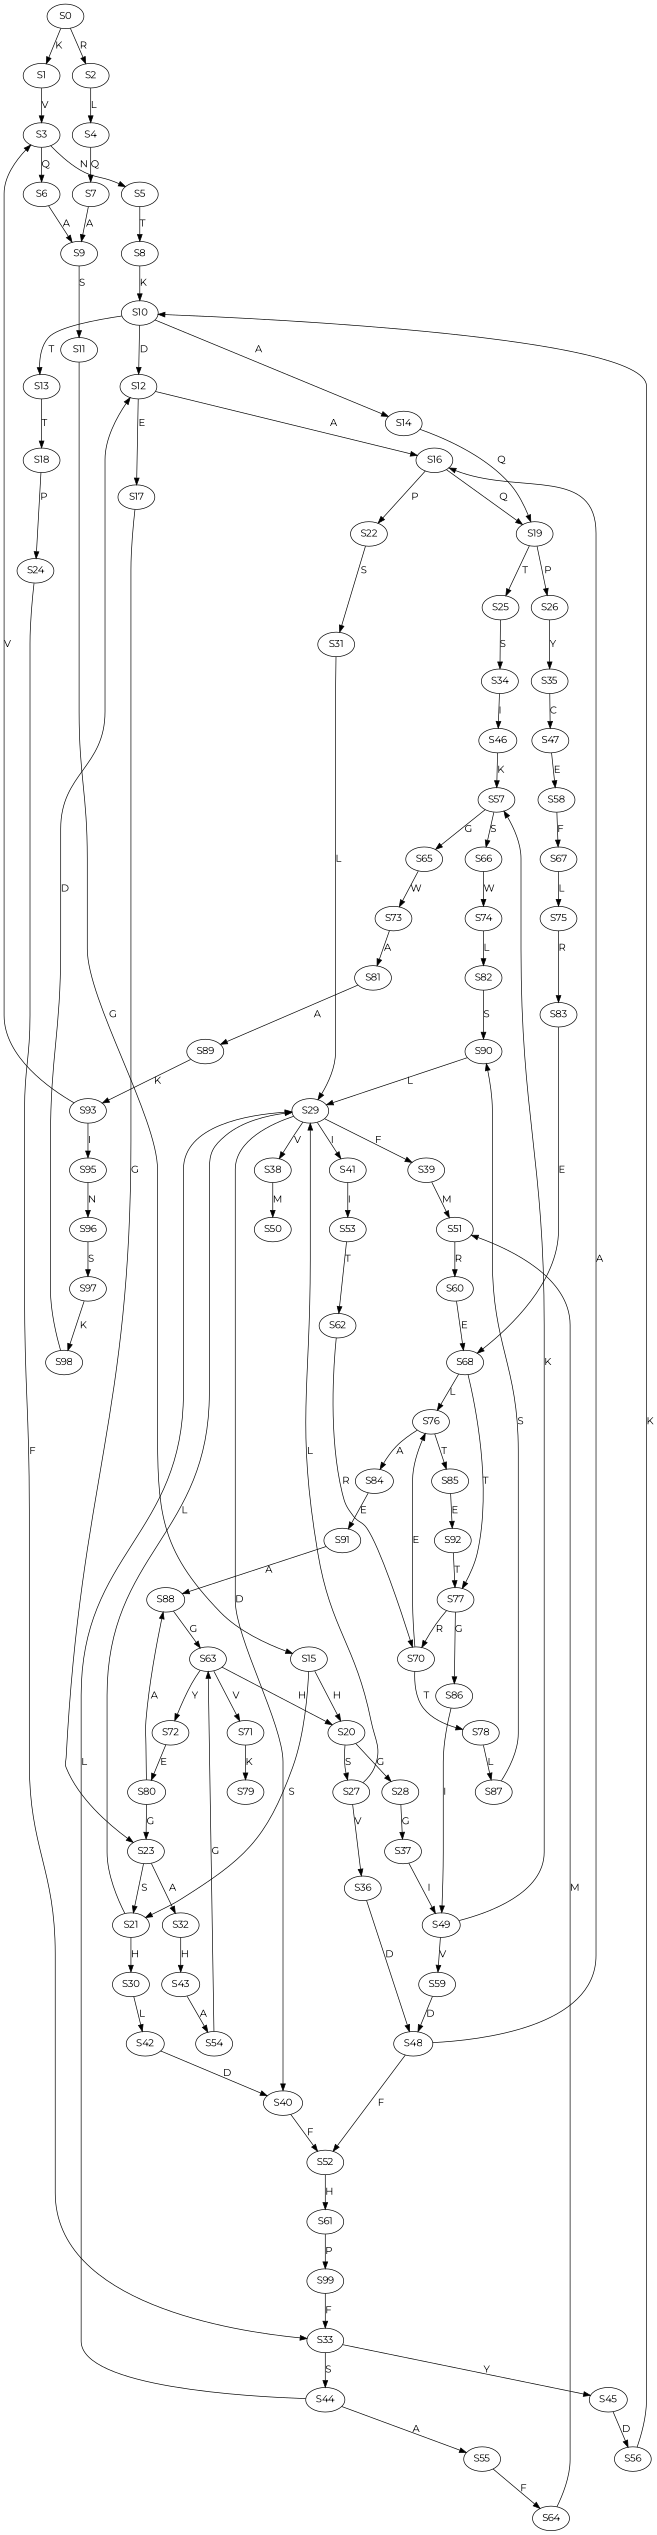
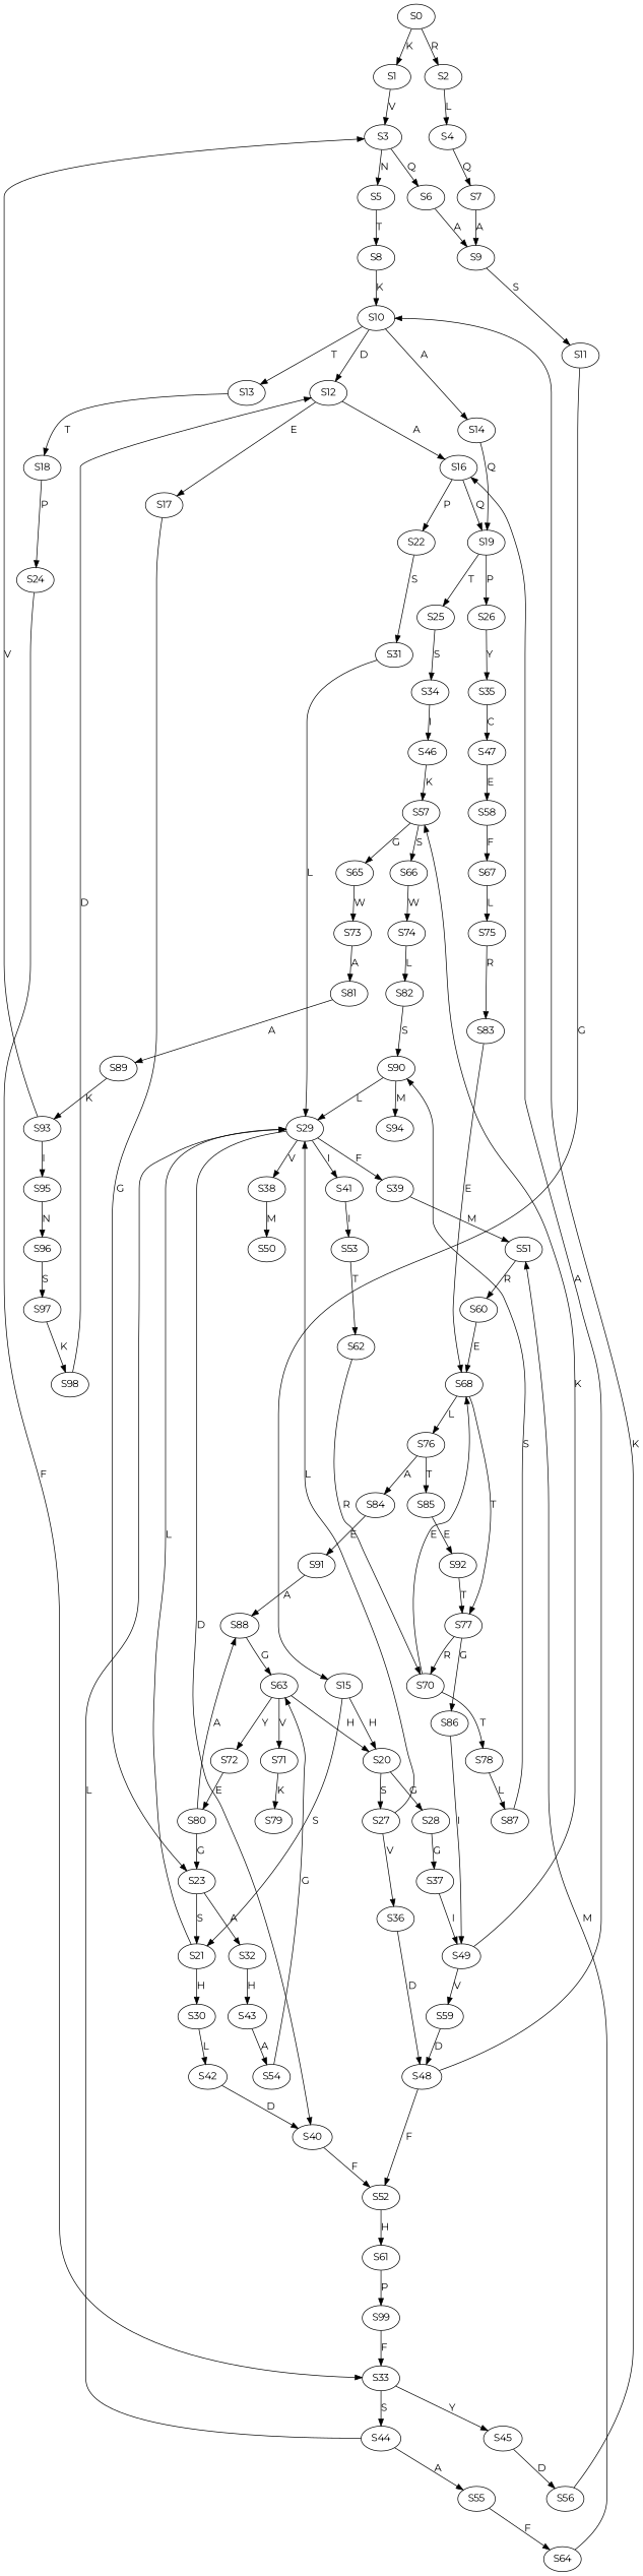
  strict digraph {
    fontname=Montserrat
    node [fontname=Montserrat]
    edge [fontname=Montserrat]
    S0
    S1
    S2
    S3
    S4
    S5
    S6
    S7
    S8
    S9
    S10
    S11
    S12
    S13
    S14
    S15
    S16
    S17
    S18
    S19
    S20
    S21
    S22
    S23
    S24
    S25
    S26
    S27
    S28
    S29
    S30
    S31
    S32
    S33
    S34
    S35
    S36
    S37
    S38
    S39
    S40
    S41
    S42
    S43
    S44
    S45
    S46
    S47
    S48
    S49
    S50
    S51
    S52
    S53
    S54
    S55
    S56
    S57
    S58
    S59
    S60
    S61
    S62
    S63
    S64
    S65
    S66
    S67
    S68
    n70 [label=S99]
    S70
    S71
    S72
    S73
    S74
    S75
    S76
    S77
    S78
    S79
    S80
    S81
    S82
    S83
    S84
    S85
    S86
    S87
    S88
    S89
    S90
    S91
    S92
    S93
+   S94
    S95
    S96
    S97
    S98
    S0 -> S1 [label=K]
    S0 -> S2 [label=R]
    S1 -> S3 [label=V]
    S2 -> S4 [label=L]
    S3 -> S5 [label=N]
    S3 -> S6 [label=Q]
    S4 -> S7 [label=Q]
    S5 -> S8 [label=T]
    S6 -> S9 [label=A]
    S7 -> S9 [label=A]
    S8 -> S10 [label=K]
    S9 -> S11 [label=S]
    S10 -> S12 [label=D]
    S10 -> S13 [label=T]
    S10 -> S14 [label=A]
    S11 -> S15 [label=G]
    S12 -> S16 [label=A]
    S12 -> S17 [label=E]
    S13 -> S18 [label=T]
    S14 -> S19 [label=Q]
    S15 -> S20 [label=H]
    S15 -> S21 [label=S]
    S16 -> S19 [label=Q]
    S16 -> S22 [label=P]
    S17 -> S23 [label=G]
    S18 -> S24 [label=P]
    S19 -> S25 [label=T]
    S19 -> S26 [label=P]
    S20 -> S27 [label=S]
    S20 -> S28 [label=G]
    S21 -> S29 [label=L]
    S21 -> S30 [label=H]
    S22 -> S31 [label=S]
    S23 -> S21 [label=S]
    S23 -> S32 [label=A]
    S24 -> S33 [label=F]
    S25 -> S34 [label=S]
    S26 -> S35 [label=Y]
    S27 -> S29 [label=L]
    S27 -> S36 [label=V]
    S28 -> S37 [label=G]
    S29 -> S38 [label=V]
    S29 -> S39 [label=F]
    S29 -> S40 [label=D]
    S29 -> S41 [label=I]
    S30 -> S42 [label=L]
    S31 -> S29 [label=L]
    S32 -> S43 [label=H]
    S33 -> S44 [label=S]
    S33 -> S45 [label=Y]
    S34 -> S46 [label=I]
    S35 -> S47 [label=C]
    S36 -> S48 [label=D]
    S37 -> S49 [label=I]
    S38 -> S50 [label=M]
    S39 -> S51 [label=M]
    S40 -> S52 [label=F]
    S41 -> S53 [label=I]
    S42 -> S40 [label=D]
    S43 -> S54 [label=A]
    S44 -> S29 [label=L]
    S44 -> S55 [label=A]
    S45 -> S56 [label=D]
    S46 -> S57 [label=K]
    S47 -> S58 [label=E]
    S48 -> S16 [label=A]
    S48 -> S52 [label=F]
    S49 -> S57 [label=K]
    S49 -> S59 [label=V]
    S51 -> S60 [label=R]
    S52 -> S61 [label=H]
    S53 -> S62 [label=T]
    S54 -> S63 [label=G]
    S55 -> S64 [label=F]
    S56 -> S10 [label=K]
    S57 -> S65 [label=G]
    S57 -> S66 [label=S]
    S58 -> S67 [label=F]
    S59 -> S48 [label=D]
    S60 -> S68 [label=E]
    S61 -> n70 [label=P]
    S62 -> S70 [label=R]
    S63 -> S20 [label=H]
    S63 -> S71 [label=V]
    S63 -> S72 [label=Y]
    S64 -> S51 [label=M]
    S65 -> S73 [label=W]
    S66 -> S74 [label=W]
    S67 -> S75 [label=L]
    S68 -> S76 [label=L]
    S68 -> S77 [label=T]
    n70 -> S33 [label=F]
-   S70 -> S76 [label=E]
+   S70 -> S68 [label=E]
    S70 -> S78 [label=T]
    S71 -> S79 [label=K]
    S72 -> S80 [label=E]
    S73 -> S81 [label=A]
    S74 -> S82 [label=L]
    S75 -> S83 [label=R]
    S76 -> S84 [label=A]
    S76 -> S85 [label=T]
    S77 -> S70 [label=R]
    S77 -> S86 [label=G]
    S78 -> S87 [label=L]
    S80 -> S23 [label=G]
    S80 -> S88 [label=A]
    S81 -> S89 [label=A]
    S82 -> S90 [label=S]
    S83 -> S68 [label=E]
    S84 -> S91 [label=E]
    S85 -> S92 [label=E]
    S86 -> S49 [label=I]
    S87 -> S90 [label=S]
    S88 -> S63 [label=G]
    S89 -> S93 [label=K]
    S90 -> S29 [label=L]
+   S90 -> S94 [label=M]
    S91 -> S88 [label=A]
    S92 -> S77 [label=T]
    S93 -> S3 [label=V]
    S93 -> S95 [label=I]
    S95 -> S96 [label=N]
    S96 -> S97 [label=S]
    S97 -> S98 [label=K]
    S98 -> S12 [label=D]
  }
